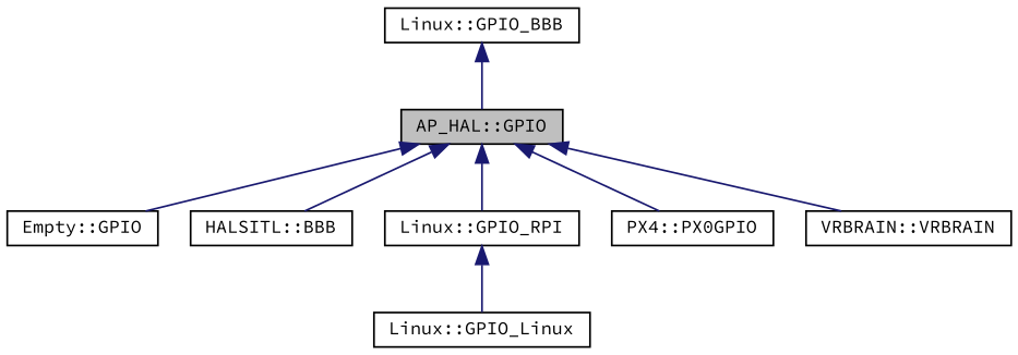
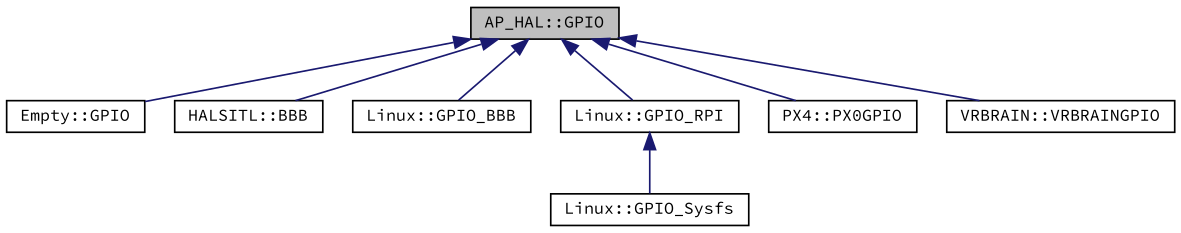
  digraph {
    fontname="Source Code Pro"
    rankdir=TB
    node [color=black fillcolor=white fontname="Source Code Pro" fontsize=10 shape=record style=filled]
    edge [color=midnightblue dir=back fontname="Source Code Pro" fontsize=10 labelfontname=Helvetica labelfontsize=10 style=solid]
    n1 [fillcolor=grey75 fontcolor=black height=0.2 label="AP_HAL::GPIO" width=0.4]
    n2 [height=0.2 label="Empty::GPIO" width=0.4]
    n3 [height=0.2 label="HALSITL::BBB" width=0.4]
    n4 [height=0.2 label="Linux::GPIO_BBB" width=0.4]
    n5 [height=0.2 label="Linux::GPIO_RPI" width=0.4]
    n6 [height=0.2 label="PX4::PX0GPIO" width=0.4]
-   n7 [height=0.2 label="VRBRAIN::VRBRAIN" width=0.4]
-   n8 [height=0.2 label="Linux::GPIO_Linux" width=0.4]
+   n7 [height=0.2 label="VRBRAIN::VRBRAINGPIO" width=0.4]
+   n8 [height=0.2 label="Linux::GPIO_Sysfs" width=0.4]
    n1 -> n2
    n1 -> n3
-   n4 -> n1
+   n1 -> n4
    n1 -> n5
    n1 -> n6
    n1 -> n7
    n5 -> n8
  }
